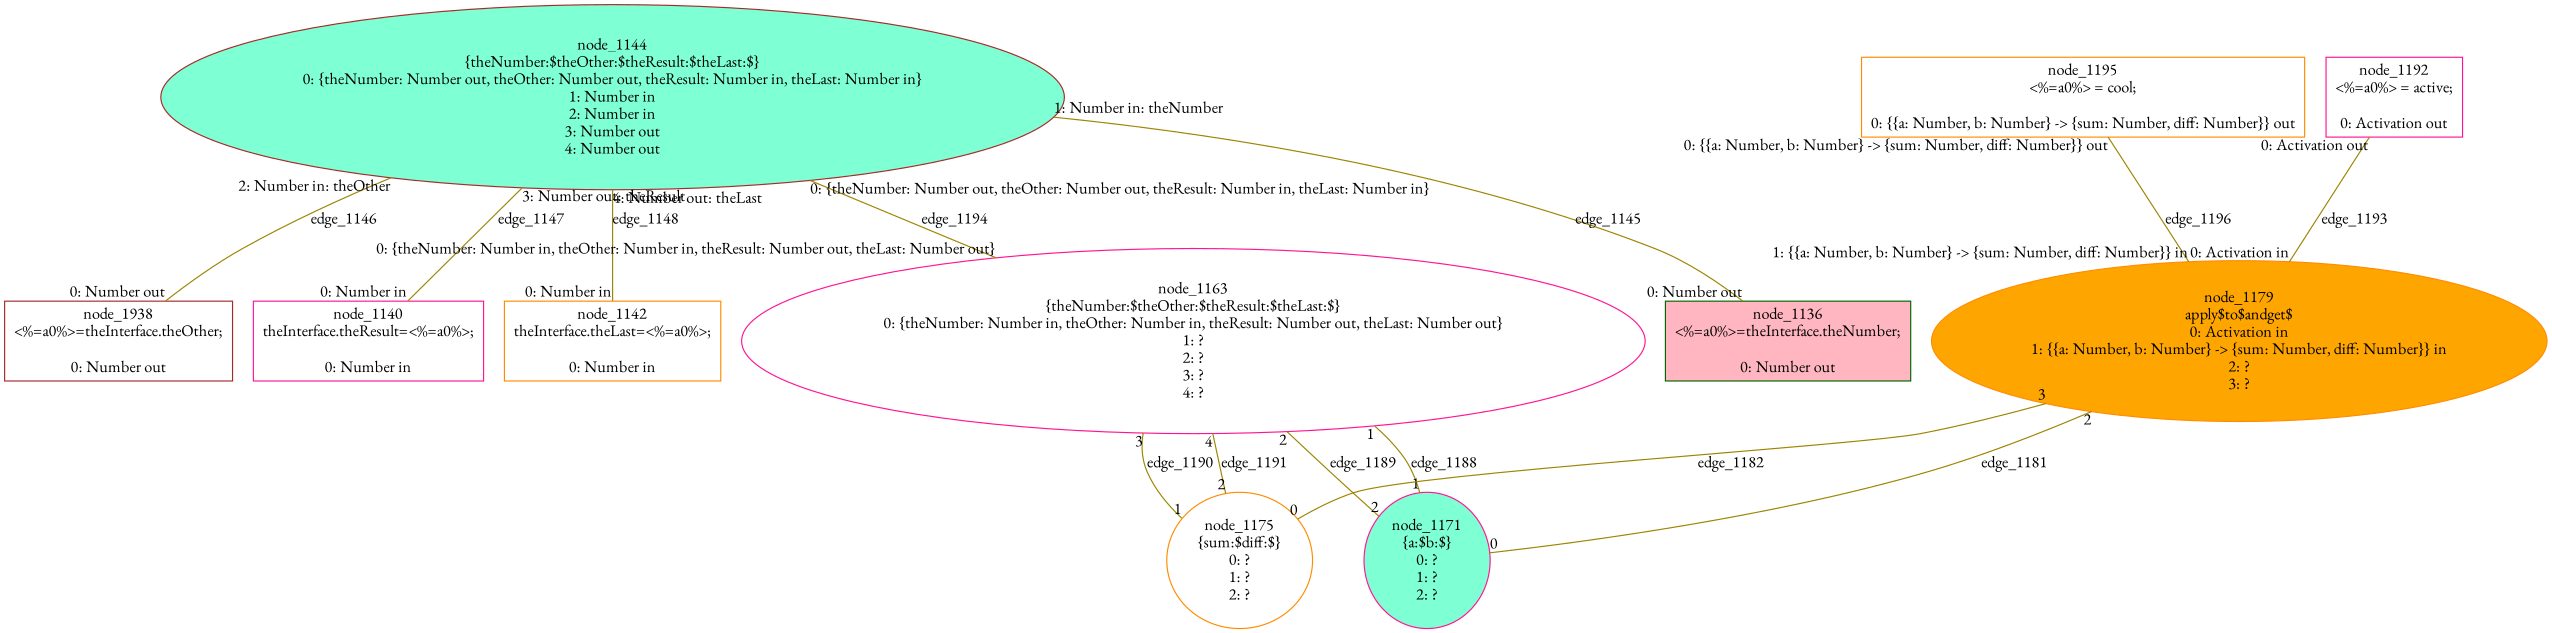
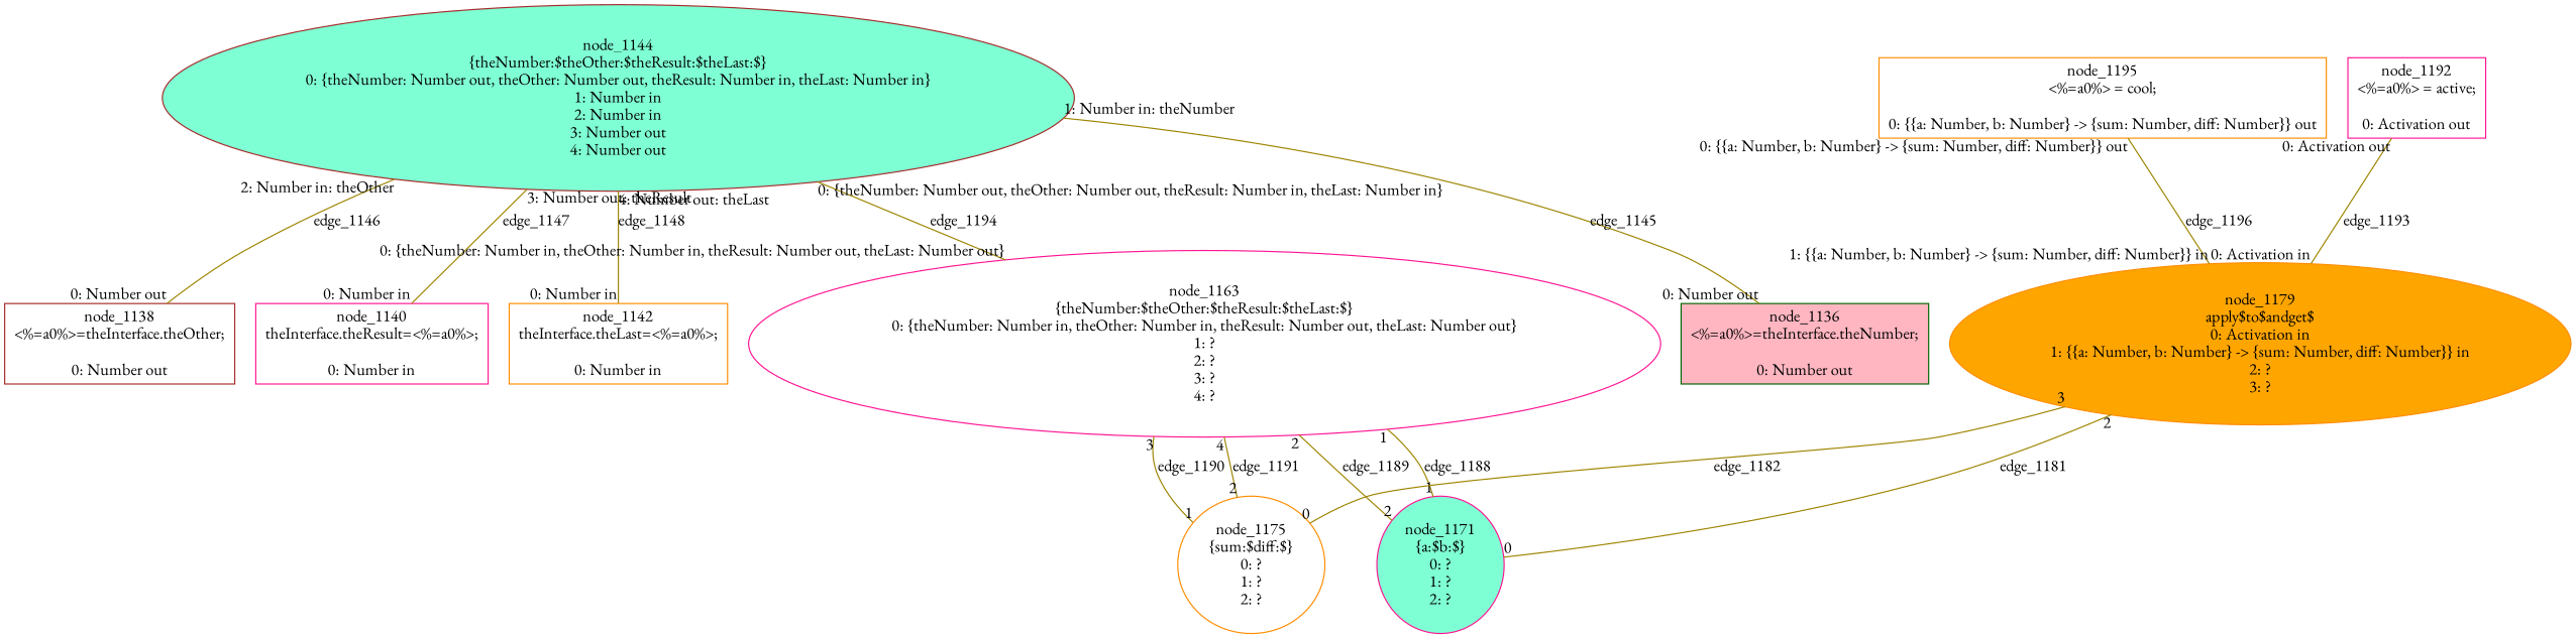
  digraph {
    fontname="EB Garamond"
    node [color=deeppink fillcolor=white fontname="EB Garamond" shape=box style=filled]
    edge [arrowHead=none arrowsize=1 color="#9d8400" dir=none fontname="EB Garamond" headlabel="0: Number out" taillabel=2]
    n1 [color=darkgreen fillcolor=lightpink label="node_1136\n<%=a0%>=theInterface.theNumber;\n\n0: Number out"]
-   n2 [color=brown label="node_1938\n<%=a0%>=theInterface.theOther;\n\n0: Number out"]
+   n2 [color=brown label="node_1138\n<%=a0%>=theInterface.theOther;\n\n0: Number out"]
    n3 [label="node_1140\ntheInterface.theResult=<%=a0%>;\n\n0: Number in"]
    n4 [color=darkorange label="node_1142\ntheInterface.theLast=<%=a0%>;\n\n0: Number in"]
    n5 [color=brown fillcolor=aquamarine label="node_1144\n{theNumber:$theOther:$theResult:$theLast:$}\n0: {theNumber: Number out, theOther: Number out, theResult: Number in, theLast: Number in}\n1: Number in\n2: Number in\n3: Number out\n4: Number out" shape=ellipse]
    n6 [label="node_1163\n{theNumber:$theOther:$theResult:$theLast:$}\n0: {theNumber: Number in, theOther: Number in, theResult: Number out, theLast: Number out}\n1: ?\n2: ?\n3: ?\n4: ?" shape=ellipse]
    n7 [fillcolor=aquamarine label="node_1171\n{a:$b:$}\n0: ?\n1: ?\n2: ?" shape=ellipse]
    n8 [color=darkorange label="node_1175\n{sum:$diff:$}\n0: ?\n1: ?\n2: ?" shape=ellipse]
    n9 [color=darkorange fillcolor=orange label="node_1179\napply$to$andget$\n0: Activation in\n1: {{a: Number, b: Number} -> {sum: Number, diff: Number}} in\n2: ?\n3: ?" shape=ellipse]
    n10 [label="node_1192\n<%=a0%> = active;\n\n0: Activation out"]
    n11 [color=darkorange label="node_1195\n<%=a0%> = cool;\n\n0: {{a: Number, b: Number} -> {sum: Number, diff: Number}} out"]
    n5 -> n1 [label=edge_1145 taillabel="1: Number in: theNumber"]
    n5 -> n2 [label=edge_1146 taillabel="2: Number in: theOther"]
    n5 -> n3 [headlabel="0: Number in" label=edge_1147 taillabel="3: Number out: theResult"]
    n5 -> n4 [headlabel="0: Number in" label=edge_1148 taillabel="4: Number out: theLast"]
    n5 -> n6 [headlabel="0: {theNumber: Number in, theOther: Number in, theResult: Number out, theLast: Number out}" label=edge_1194 taillabel="0: {theNumber: Number out, theOther: Number out, theResult: Number in, theLast: Number in}"]
    n6 -> n7 [headlabel=1 label=edge_1188 taillabel=1]
    n6 -> n7 [headlabel=2 label=edge_1189]
    n6 -> n8 [headlabel=1 label=edge_1190 taillabel=3]
    n6 -> n8 [headlabel=2 label=edge_1191 taillabel=4]
    n9 -> n7 [headlabel=0 label=edge_1181]
    n9 -> n8 [headlabel=0 label=edge_1182 taillabel=3]
    n10 -> n9 [headlabel="0: Activation in" label=edge_1193 taillabel="0: Activation out"]
    n11 -> n9 [headlabel="1: {{a: Number, b: Number} -> {sum: Number, diff: Number}} in" label=edge_1196 taillabel="0: {{a: Number, b: Number} -> {sum: Number, diff: Number}} out"]
  }
